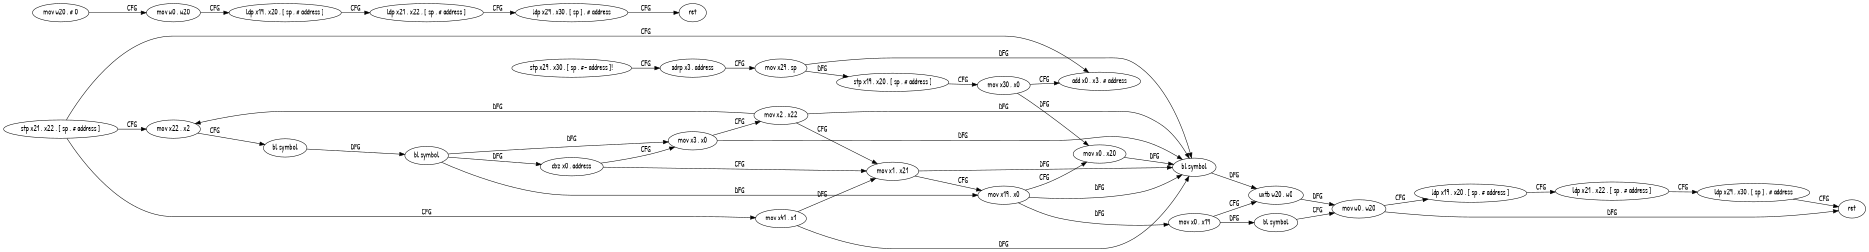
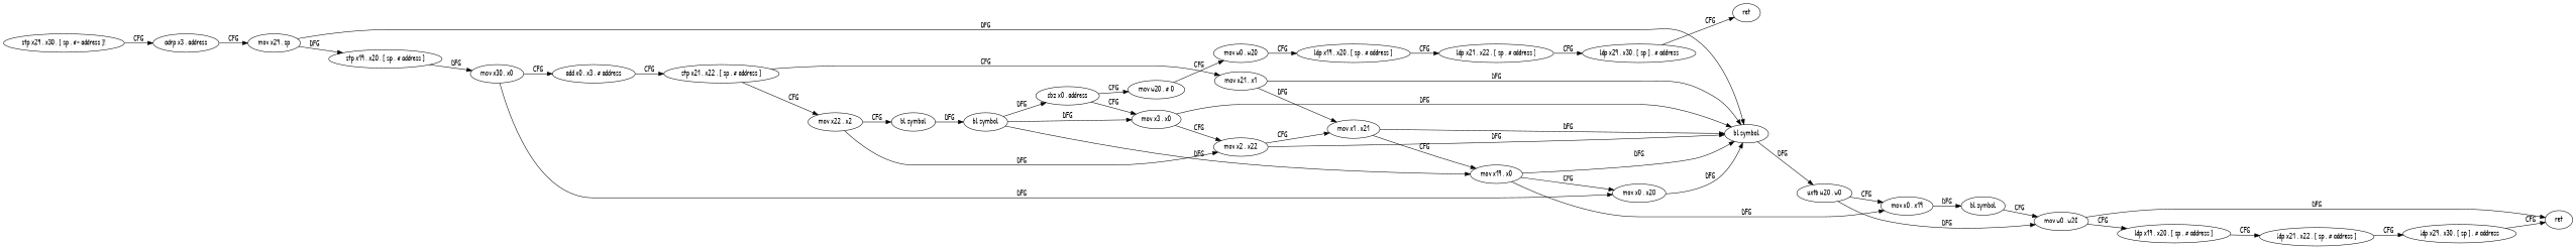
  digraph {
    fontname="Patrick Hand"
    rankdir=LR
    node [fontname="Patrick Hand"]
    edge [fontname="Patrick Hand"]
    n1 [label="stp x29 , x30 , [ sp , #- address ]!"]
    n2 [label="adrp x3 , address"]
    n3 [label="mov x29 , sp"]
    n4 [label="stp x19 , x20 , [ sp , # address ]"]
    n5 [label="bl symbol"]
    n6 [label="mov x30 , x0"]
    n7 [label="uxtb w20 , w0"]
    n8 [label="add x0 , x3 , # address"]
    n9 [label="mov x0 , x20"]
    n10 [label="stp x21 , x22 , [ sp , # address ]"]
-   n11 [label="mov x41 , x1"]
+   n11 [label="mov x21 , x1"]
    n12 [label="mov x22 , x2"]
    n13 [label="mov x1 , x21"]
    n14 [label="bl symbol"]
    n15 [label="mov x2 , x22"]
    n16 [label="mov x19 , x0"]
    n17 [label="bl symbol"]
    n18 [label="cbz x0 , address"]
    n19 [label="mov x3 , x0"]
    n20 [label="mov w20 , # 0"]
    n21 [label="mov x0 , x19"]
    n22 [label="mov w0 , w20"]
    n23 [label="ldp x19 , x20 , [ sp , # address ]"]
    n24 [label="ldp x21 , x22 , [ sp , # address ]"]
    n25 [label="ldp x29 , x30 , [ sp ] , # address"]
    n26 [label=ret]
    n27 [label="bl symbol"]
    n28 [label="mov w0 , w20"]
    n29 [label="ldp x19 , x20 , [ sp , # address ]"]
    n30 [label=ret]
    n31 [label="ldp x21 , x22 , [ sp , # address ]"]
    n32 [label="ldp x29 , x30 , [ sp ] , # address"]
    n1 -> n2 [label=CFG]
    n2 -> n3 [label=CFG]
    n3 -> n4 [label=DFG]
    n3 -> n5 [label=DFG]
-   n4 -> n6 [label=CFG]
+   n4 -> n6 [label=DFG]
    n5 -> n7 [label=DFG]
    n6 -> n8 [label=CFG]
    n6 -> n9 [label=DFG]
-   n21 -> n7 [label=CFG]
+   n7 -> n21 [label=CFG]
    n7 -> n28 [label=DFG]
-   n10 -> n8 [label=CFG]
+   n8 -> n10 [label=CFG]
    n9 -> n5 [label=DFG]
    n10 -> n11 [label=CFG]
    n10 -> n12 [label=CFG]
    n11 -> n5 [label=DFG]
    n11 -> n13 [label=DFG]
    n12 -> n14 [label=CFG]
-   n15 -> n12 [label=DFG]
+   n12 -> n15 [label=DFG]
    n13 -> n5 [label=DFG]
    n13 -> n16 [label=CFG]
    n14 -> n17 [label=DFG]
    n15 -> n5 [label=DFG]
    n15 -> n13 [label=CFG]
    n16 -> n5 [label=DFG]
    n16 -> n9 [label=CFG]
    n16 -> n21 [label=DFG]
    n17 -> n16 [label=DFG]
    n17 -> n18 [label=DFG]
    n17 -> n19 [label=DFG]
    n18 -> n19 [label=CFG]
-   n18 -> n13 [label=CFG]
+   n18 -> n20 [label=CFG]
    n19 -> n5 [label=DFG]
    n19 -> n15 [label=CFG]
    n20 -> n22 [label=CFG]
    n21 -> n27 [label=DFG]
    n22 -> n23 [label=CFG]
    n23 -> n24 [label=CFG]
    n24 -> n25 [label=CFG]
    n25 -> n26 [label=CFG]
    n27 -> n28 [label=CFG]
    n28 -> n29 [label=CFG]
    n28 -> n30 [label=DFG]
    n29 -> n31 [label=CFG]
    n31 -> n32 [label=CFG]
    n32 -> n30 [label=CFG]
  }
